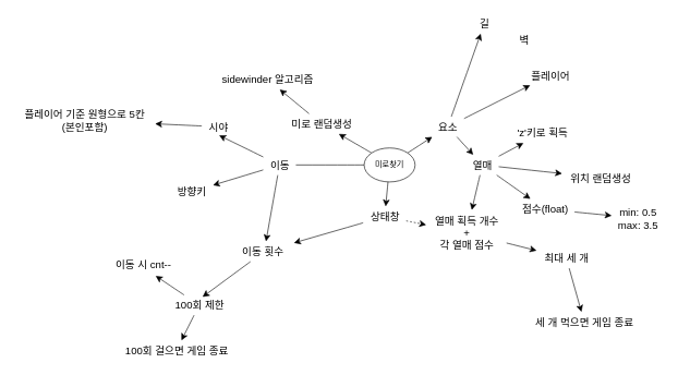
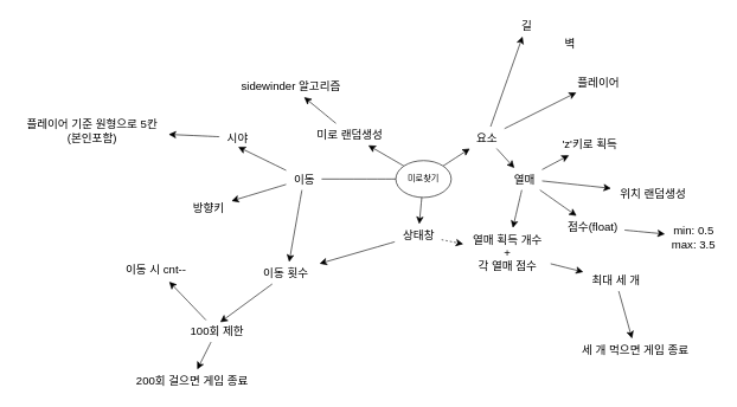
  <mxCell id="0" />
  <mxCell id="1" parent="0" />
  <mxCell id="2" style="edgeStyle=none;curved=1;rounded=0;orthogonalLoop=1;jettySize=auto;html=1;fontSize=12;startSize=8;endSize=8;" edge="1" parent="1" source="4" target="10"><mxGeometry relative="1" as="geometry" /></mxCell>
  <mxCell id="3" style="edgeStyle=none;curved=1;rounded=0;orthogonalLoop=1;jettySize=auto;html=1;fontSize=12;startSize=8;endSize=8;" edge="1" parent="1" source="4" target="27"><mxGeometry relative="1" as="geometry" /></mxCell>
  <mxCell id="4" value="이동" style="text;html=1;align=center;verticalAlign=middle;resizable=0;points=[];autosize=1;strokeColor=none;fillColor=none;fontSize=16;" vertex="1" parent="1"><mxGeometry x="401.5" y="236.5" width="50" height="31" as="geometry" /></mxCell>
  <mxCell id="5" style="edgeStyle=none;curved=1;rounded=0;orthogonalLoop=1;jettySize=auto;html=1;exitX=0;exitY=0.5;exitDx=0;exitDy=0;fontSize=12;startSize=8;endSize=8;endArrow=none;" edge="1" parent="1" source="9" target="4"><mxGeometry relative="1" as="geometry" /></mxCell>
  <mxCell id="6" style="edgeStyle=none;curved=1;rounded=0;orthogonalLoop=1;jettySize=auto;html=1;fontSize=12;startSize=8;endSize=8;" edge="1" parent="1" source="9" target="14"><mxGeometry relative="1" as="geometry" /></mxCell>
  <mxCell id="7" style="edgeStyle=none;curved=1;rounded=0;orthogonalLoop=1;jettySize=auto;html=1;exitX=1;exitY=0;exitDx=0;exitDy=0;fontSize=12;startSize=8;endSize=8;" edge="1" parent="1" source="9" target="36"><mxGeometry relative="1" as="geometry" /></mxCell>
  <mxCell id="8" style="edgeStyle=none;curved=1;rounded=0;orthogonalLoop=1;jettySize=auto;html=1;exitX=0;exitY=0;exitDx=0;exitDy=0;fontSize=12;startSize=8;endSize=8;" edge="1" parent="1" source="9" target="41"><mxGeometry relative="1" as="geometry" /></mxCell>
  <mxCell id="9" value="미로찾기" style="ellipse;whiteSpace=wrap;html=1;" vertex="1" parent="1"><mxGeometry x="556" y="226" width="78" height="52" as="geometry" /></mxCell>
  <mxCell id="10" value="이동 횟수&amp;nbsp;" style="text;html=1;align=center;verticalAlign=middle;resizable=0;points=[];autosize=1;strokeColor=none;fillColor=none;fontSize=16;" vertex="1" parent="1"><mxGeometry x="357.5" y="369" width="91" height="31" as="geometry" /></mxCell>
- <mxCell id="11" value="이동 시 cnt--" style="text;html=1;align=center;verticalAlign=middle;resizable=0;points=[];autosize=1;strokeColor=none;fillColor=none;fontSize=16;" vertex="1" parent="1"><mxGeometry x="164.5" y="388.5" width="107" height="31" as="geometry" /></mxCell>
+ <mxCell id="11" value="이동 시 cnt--" style="text;html=1;align=center;verticalAlign=middle;resizable=0;points=[];autosize=1;strokeColor=none;fillColor=none;fontSize=16;" vertex="1" parent="1"><mxGeometry x="164.5" y="363.5" width="107" height="31" as="geometry" /></mxCell>
  <mxCell id="12" style="edgeStyle=none;curved=1;rounded=0;orthogonalLoop=1;jettySize=auto;html=1;fontSize=12;startSize=8;endSize=8;" edge="1" parent="1" source="14" target="10"><mxGeometry relative="1" as="geometry" /></mxCell>
  <mxCell id="13" style="edgeStyle=none;curved=1;rounded=0;orthogonalLoop=1;jettySize=auto;html=1;fontSize=12;startSize=8;endSize=8;dashed=1;" edge="1" parent="1" source="14" target="24"><mxGeometry relative="1" as="geometry" /></mxCell>
  <mxCell id="14" value="상태창" style="text;html=1;align=center;verticalAlign=middle;resizable=0;points=[];autosize=1;strokeColor=none;fillColor=none;fontSize=16;" vertex="1" parent="1"><mxGeometry x="554.5" y="315.5" width="66" height="31" as="geometry" /></mxCell>
  <mxCell id="15" style="edgeStyle=none;curved=1;rounded=0;orthogonalLoop=1;jettySize=auto;html=1;fontSize=12;startSize=8;endSize=8;" edge="1" parent="1" source="16" target="48"><mxGeometry relative="1" as="geometry" /></mxCell>
  <mxCell id="16" value="100회 제한" style="text;html=1;align=center;verticalAlign=middle;resizable=0;points=[];autosize=1;strokeColor=none;fillColor=none;fontSize=16;" vertex="1" parent="1"><mxGeometry x="255" y="451" width="97" height="31" as="geometry" /></mxCell>
  <mxCell id="17" style="edgeStyle=none;curved=1;rounded=0;orthogonalLoop=1;jettySize=auto;html=1;entryX=0.553;entryY=0.097;entryDx=0;entryDy=0;entryPerimeter=0;fontSize=12;startSize=8;endSize=8;" edge="1" parent="1" source="10" target="16"><mxGeometry relative="1" as="geometry" /></mxCell>
  <mxCell id="18" style="edgeStyle=none;curved=1;rounded=0;orthogonalLoop=1;jettySize=auto;html=1;fontSize=12;startSize=8;endSize=8;" edge="1" parent="1" source="22" target="24"><mxGeometry relative="1" as="geometry" /></mxCell>
  <mxCell id="19" style="edgeStyle=none;curved=1;rounded=0;orthogonalLoop=1;jettySize=auto;html=1;fontSize=12;startSize=8;endSize=8;" edge="1" parent="1" source="22" target="44"><mxGeometry relative="1" as="geometry" /></mxCell>
  <mxCell id="20" style="edgeStyle=none;curved=1;rounded=0;orthogonalLoop=1;jettySize=auto;html=1;fontSize=12;startSize=8;endSize=8;" edge="1" parent="1" source="22" target="46"><mxGeometry relative="1" as="geometry" /></mxCell>
  <mxCell id="21" style="edgeStyle=none;curved=1;rounded=0;orthogonalLoop=1;jettySize=auto;html=1;fontSize=12;startSize=8;endSize=8;" edge="1" parent="1" source="22" target="49"><mxGeometry relative="1" as="geometry" /></mxCell>
  <mxCell id="22" value="열매" style="text;html=1;align=center;verticalAlign=middle;resizable=0;points=[];autosize=1;strokeColor=none;fillColor=none;fontSize=16;" vertex="1" parent="1"><mxGeometry x="712" y="236.5" width="50" height="31" as="geometry" /></mxCell>
  <mxCell id="23" style="edgeStyle=none;curved=1;rounded=0;orthogonalLoop=1;jettySize=auto;html=1;fontSize=12;startSize=8;endSize=8;" edge="1" parent="1" source="24" target="26"><mxGeometry relative="1" as="geometry" /></mxCell>
  <mxCell id="24" value="열매 획득 개수&lt;br&gt;+&lt;div&gt;각 열매 점수&lt;/div&gt;" style="text;html=1;align=center;verticalAlign=middle;resizable=0;points=[];autosize=1;strokeColor=none;fillColor=none;fontSize=16;" vertex="1" parent="1"><mxGeometry x="651" y="321" width="123" height="70" as="geometry" /></mxCell>
  <mxCell id="25" style="edgeStyle=none;curved=1;rounded=0;orthogonalLoop=1;jettySize=auto;html=1;fontSize=12;startSize=8;endSize=8;" edge="1" parent="1" source="26" target="47"><mxGeometry relative="1" as="geometry" /></mxCell>
  <mxCell id="26" value="최대 세 개" style="text;html=1;align=center;verticalAlign=middle;resizable=0;points=[];autosize=1;strokeColor=none;fillColor=none;fontSize=16;" vertex="1" parent="1"><mxGeometry x="820" y="379" width="91" height="31" as="geometry" /></mxCell>
  <mxCell id="27" value="방향키" style="text;html=1;align=center;verticalAlign=middle;resizable=0;points=[];autosize=1;strokeColor=none;fillColor=none;fontSize=16;" vertex="1" parent="1"><mxGeometry x="258.5" y="277.5" width="66" height="31" as="geometry" /></mxCell>
  <mxCell id="28" style="edgeStyle=none;curved=1;rounded=0;orthogonalLoop=1;jettySize=auto;html=1;entryX=0.676;entryY=1.074;entryDx=0;entryDy=0;entryPerimeter=0;fontSize=12;startSize=8;endSize=8;" edge="1" parent="1" source="16" target="11"><mxGeometry relative="1" as="geometry" /></mxCell>
  <mxCell id="29" style="edgeStyle=none;curved=1;rounded=0;orthogonalLoop=1;jettySize=auto;html=1;fontSize=12;startSize=8;endSize=8;" edge="1" parent="1" source="30" target="32"><mxGeometry relative="1" as="geometry" /></mxCell>
  <mxCell id="30" value="시야" style="text;html=1;align=center;verticalAlign=middle;resizable=0;points=[];autosize=1;strokeColor=none;fillColor=none;fontSize=16;" vertex="1" parent="1"><mxGeometry x="307.5" y="178" width="50" height="31" as="geometry" /></mxCell>
  <mxCell id="31" style="edgeStyle=none;curved=1;rounded=0;orthogonalLoop=1;jettySize=auto;html=1;entryX=0.53;entryY=0.926;entryDx=0;entryDy=0;entryPerimeter=0;fontSize=12;startSize=8;endSize=8;" edge="1" parent="1" source="4" target="30"><mxGeometry relative="1" as="geometry" /></mxCell>
  <mxCell id="32" value="플레이어 기준 원형으로 5칸&lt;div&gt;(본인포함)&lt;/div&gt;" style="text;html=1;align=center;verticalAlign=middle;resizable=0;points=[];autosize=1;strokeColor=none;fillColor=none;fontSize=16;" vertex="1" parent="1"><mxGeometry x="20" y="159" width="216" height="50" as="geometry" /></mxCell>
  <mxCell id="33" style="edgeStyle=none;curved=1;rounded=0;orthogonalLoop=1;jettySize=auto;html=1;fontSize=12;startSize=8;endSize=8;" edge="1" parent="1" source="36" target="22"><mxGeometry relative="1" as="geometry" /></mxCell>
  <mxCell id="34" style="edgeStyle=none;curved=1;rounded=0;orthogonalLoop=1;jettySize=auto;html=1;fontSize=12;startSize=8;endSize=8;" edge="1" parent="1" source="36" target="38"><mxGeometry relative="1" as="geometry" /></mxCell>
  <mxCell id="35" style="edgeStyle=none;curved=1;rounded=0;orthogonalLoop=1;jettySize=auto;html=1;fontSize=12;startSize=8;endSize=8;" edge="1" parent="1" source="36" target="39"><mxGeometry relative="1" as="geometry"><mxPoint x="730" y="148.692" as="sourcePoint" /></mxGeometry></mxCell>
  <mxCell id="36" value="요소" style="text;html=1;align=center;verticalAlign=middle;resizable=0;points=[];autosize=1;strokeColor=none;fillColor=none;fontSize=16;" vertex="1" parent="1"><mxGeometry x="659" y="178" width="50" height="31" as="geometry" /></mxCell>
  <mxCell id="37" value="벽" style="text;html=1;align=center;verticalAlign=middle;resizable=0;points=[];autosize=1;strokeColor=none;fillColor=none;fontSize=16;" vertex="1" parent="1"><mxGeometry x="783.5" y="45.5" width="34" height="31" as="geometry" /></mxCell>
  <mxCell id="38" value="길" style="text;html=1;align=center;verticalAlign=middle;resizable=0;points=[];autosize=1;strokeColor=none;fillColor=none;fontSize=16;" vertex="1" parent="1"><mxGeometry x="723" y="20" width="34" height="31" as="geometry" /></mxCell>
  <mxCell id="39" value="플레이어" style="text;html=1;align=center;verticalAlign=middle;resizable=0;points=[];autosize=1;strokeColor=none;fillColor=none;fontSize=16;" vertex="1" parent="1"><mxGeometry x="800" y="99" width="82" height="31" as="geometry" /></mxCell>
  <mxCell id="40" style="edgeStyle=none;curved=1;rounded=0;orthogonalLoop=1;jettySize=auto;html=1;fontSize=12;startSize=8;endSize=8;" edge="1" parent="1" source="41" target="42"><mxGeometry relative="1" as="geometry" /></mxCell>
  <mxCell id="41" value="미로 랜덤생성" style="text;html=1;align=center;verticalAlign=middle;resizable=0;points=[];autosize=1;strokeColor=none;fillColor=none;fontSize=16;" vertex="1" parent="1"><mxGeometry x="431.5" y="173.5" width="118" height="31" as="geometry" /></mxCell>
  <mxCell id="42" value="sidewinder 알고리즘" style="text;html=1;align=center;verticalAlign=middle;resizable=0;points=[];autosize=1;strokeColor=none;fillColor=none;fontSize=16;" vertex="1" parent="1"><mxGeometry x="326.5" y="105.5" width="163" height="31" as="geometry" /></mxCell>
  <mxCell id="43" style="edgeStyle=none;curved=1;rounded=0;orthogonalLoop=1;jettySize=auto;html=1;fontSize=12;startSize=8;endSize=8;" edge="1" parent="1" source="44" target="45"><mxGeometry relative="1" as="geometry" /></mxCell>
  <mxCell id="44" value="점수(float)" style="text;html=1;align=center;verticalAlign=middle;resizable=0;points=[];autosize=1;strokeColor=none;fillColor=none;fontSize=16;" vertex="1" parent="1"><mxGeometry x="787" y="304" width="91" height="31" as="geometry" /></mxCell>
  <mxCell id="45" value="min: 0.5&lt;div&gt;max: 3.5&lt;/div&gt;" style="text;html=1;align=center;verticalAlign=middle;resizable=0;points=[];autosize=1;strokeColor=none;fillColor=none;fontSize=16;" vertex="1" parent="1"><mxGeometry x="935" y="308.5" width="79" height="50" as="geometry" /></mxCell>
  <mxCell id="46" value="위치 랜덤생성" style="text;html=1;align=center;verticalAlign=middle;resizable=0;points=[];autosize=1;strokeColor=none;fillColor=none;fontSize=16;" vertex="1" parent="1"><mxGeometry x="859" y="256" width="118" height="31" as="geometry" /></mxCell>
  <mxCell id="47" value="세 개 먹으면 게임 종료" style="text;html=1;align=center;verticalAlign=middle;resizable=0;points=[];autosize=1;strokeColor=none;fillColor=none;fontSize=16;" vertex="1" parent="1"><mxGeometry x="803" y="477" width="180" height="31" as="geometry" /></mxCell>
- <mxCell id="48" value="100회 걸으면 게임 종료" style="text;html=1;align=center;verticalAlign=middle;resizable=0;points=[];autosize=1;strokeColor=none;fillColor=none;fontSize=16;" vertex="1" parent="1"><mxGeometry x="175.5" y="520.5" width="186" height="31" as="geometry" /></mxCell>
+ <mxCell id="48" value="200회 걸으면 게임 종료" style="text;html=1;align=center;verticalAlign=middle;resizable=0;points=[];autosize=1;strokeColor=none;fillColor=none;fontSize=16;" vertex="1" parent="1"><mxGeometry x="175.5" y="520.5" width="186" height="31" as="geometry" /></mxCell>
  <mxCell id="49" value="'z'키로 획득" style="text;html=1;align=center;verticalAlign=middle;resizable=0;points=[];autosize=1;strokeColor=none;fillColor=none;fontSize=16;" vertex="1" parent="1"><mxGeometry x="778.5" y="187.5" width="101" height="31" as="geometry" /></mxCell>
